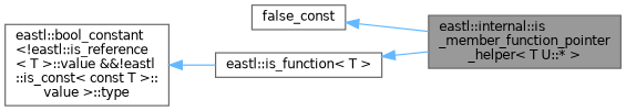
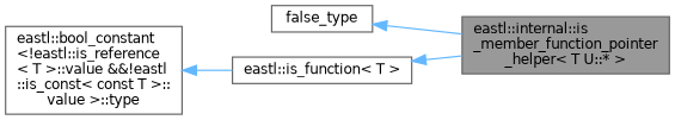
  digraph {
    rankdir=LR
    node [color=gray40 fillcolor=white fontname=Helvetica fontsize=10 shape=box style=filled]
    edge [color=steelblue1 dir=back fontname=Helvetica fontsize=10 labelfontname=Helvetica labelfontsize=10 style=solid]
    n1 [fillcolor=grey60 fontcolor=black height=0.2 label="eastl::internal::is\l_member_function_pointer\l_helper\< T U::* \>" width=0.4]
-   n2 [height=0.2 label=false_const width=0.4]
+   n2 [height=0.2 label=false_type width=0.4]
    n3 [height=0.2 label="eastl::is_function\< T \>" width=0.4]
    n4 [height=0.2 label="eastl::bool_constant\l\<!eastl::is_reference\l\< T \>::value &&!eastl\l::is_const\< const T \>::\lvalue \>::type" width=0.4]
    n2 -> n1
    n3 -> n1
    n4 -> n3
  }
